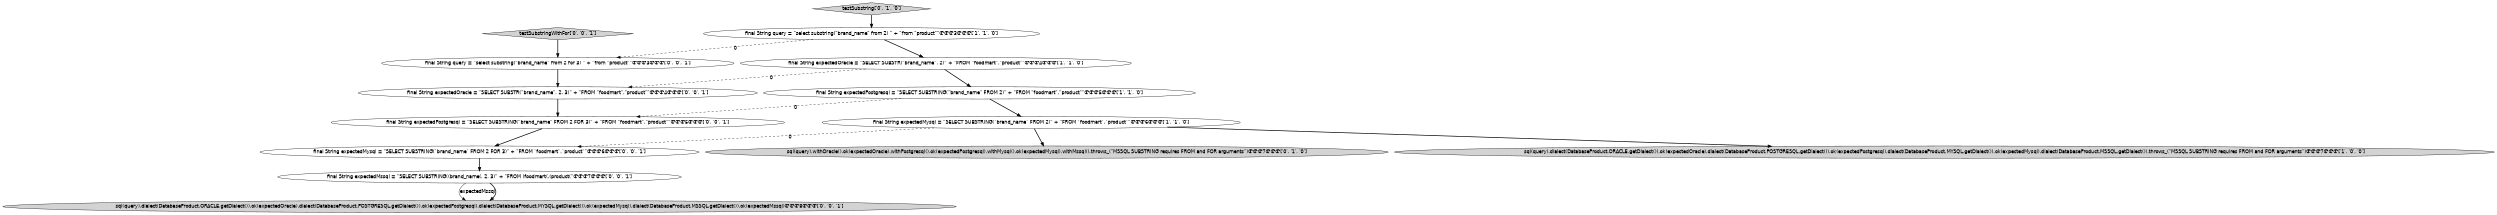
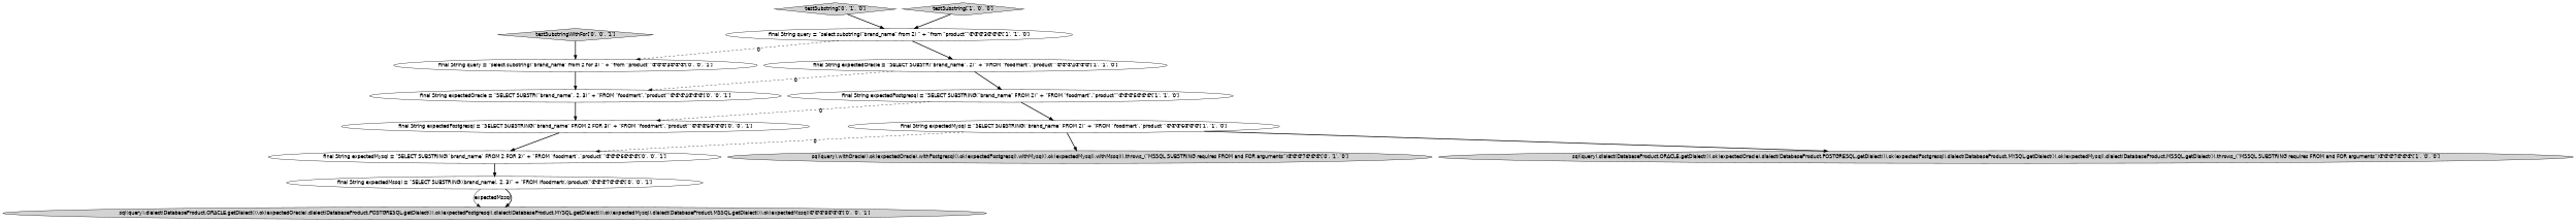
  digraph {
    fontname="DejaVu Sans"
    node [fillcolor=white shape=ellipse style=filled fontname="DejaVu Sans"]
    edge [style=bold fontname="DejaVu Sans"]
    n1 [label="final String expectedMssql = \"SELECT SUBSTRING((brand_name(, 2, 3)\" + \"FROM (foodmart(.(product(\"@@@7@@@['0', '0', '1']"]
    n2 [fillcolor=lightgray label="sql(query).dialect(DatabaseProduct.ORACLE.getDialect()).ok(expectedOracle).dialect(DatabaseProduct.POSTGRESQL.getDialect()).ok(expectedPostgresql).dialect(DatabaseProduct.MYSQL.getDialect()).ok(expectedMysql).dialect(DatabaseProduct.MSSQL.getDialect()).ok(expectedMssql)@@@8@@@['0', '0', '1']"]
    n3 [fillcolor=lightgray label="testSubstring['0', '1', '0']" shape=diamond]
    n4 [label="final String query = \"select substring(\"brand_name\" from 2) \" + \"from \"product\"\"@@@3@@@['1', '1', '0']"]
    n5 [fillcolor=lightgray label="testSubstringWithFor['0', '0', '1']" shape=diamond]
    n6 [label="final String query = \"select substring(\"brand_name\" from 2 for 3) \" + \"from \"product\"\"@@@3@@@['0', '0', '1']"]
    n7 [label="final String expectedPostgresql = \"SELECT SUBSTRING(\"brand_name\" FROM 2 FOR 3)\" + \"FROM \"foodmart\".\"product\"\"@@@5@@@['0', '0', '1']"]
    n8 [label="final String expectedMysql = \"SELECT SUBSTRING(`brand_name` FROM 2 FOR 3)\" + \"FROM `foodmart`.`product`\"@@@6@@@['0', '0', '1']"]
    n9 [label="final String expectedOracle = \"SELECT SUBSTR(\"brand_name\", 2, 3)\" + \"FROM \"foodmart\".\"product\"\"@@@4@@@['0', '0', '1']"]
    n10 [fillcolor=lightgray label="sql(query).withOracle().ok(expectedOracle).withPostgresql().ok(expectedPostgresql).withMysql().ok(expectedMysql).withMssql().throws_(\"MSSQL SUBSTRING requires FROM and FOR arguments\")@@@7@@@['0', '1', '0']"]
    n11 [fillcolor=lightgray label="sql(query).dialect(DatabaseProduct.ORACLE.getDialect()).ok(expectedOracle).dialect(DatabaseProduct.POSTGRESQL.getDialect()).ok(expectedPostgresql).dialect(DatabaseProduct.MYSQL.getDialect()).ok(expectedMysql).dialect(DatabaseProduct.MSSQL.getDialect()).throws_(\"MSSQL SUBSTRING requires FROM and FOR arguments\")@@@7@@@['1', '0', '0']"]
    n12 [label="final String expectedMysql = \"SELECT SUBSTRING(`brand_name` FROM 2)\" + \"FROM `foodmart`.`product`\"@@@6@@@['1', '1', '0']"]
    n13 [label="final String expectedPostgresql = \"SELECT SUBSTRING(\"brand_name\" FROM 2)\" + \"FROM \"foodmart\".\"product\"\"@@@5@@@['1', '1', '0']"]
+   n14 [fillcolor=lightgray label="testSubstring['1', '0', '0']" shape=diamond]
    n15 [label="final String expectedOracle = \"SELECT SUBSTR(\"brand_name\", 2)\" + \"FROM \"foodmart\".\"product\"\"@@@4@@@['1', '1', '0']"]
    n1 -> n2 [label=expectedMssql style=solid]
    n1 -> n2
    n3 -> n4
    n4 -> n6 [label=0 style=dashed]
    n4 -> n15
    n5 -> n6
    n6 -> n9
    n7 -> n8
    n8 -> n1
    n9 -> n7
    n12 -> n8 [label=0 style=dashed]
    n12 -> n10
    n12 -> n11
    n13 -> n7 [label=0 style=dashed]
    n13 -> n12
+   n14 -> n4
    n15 -> n9 [label=0 style=dashed]
    n15 -> n13
  }
